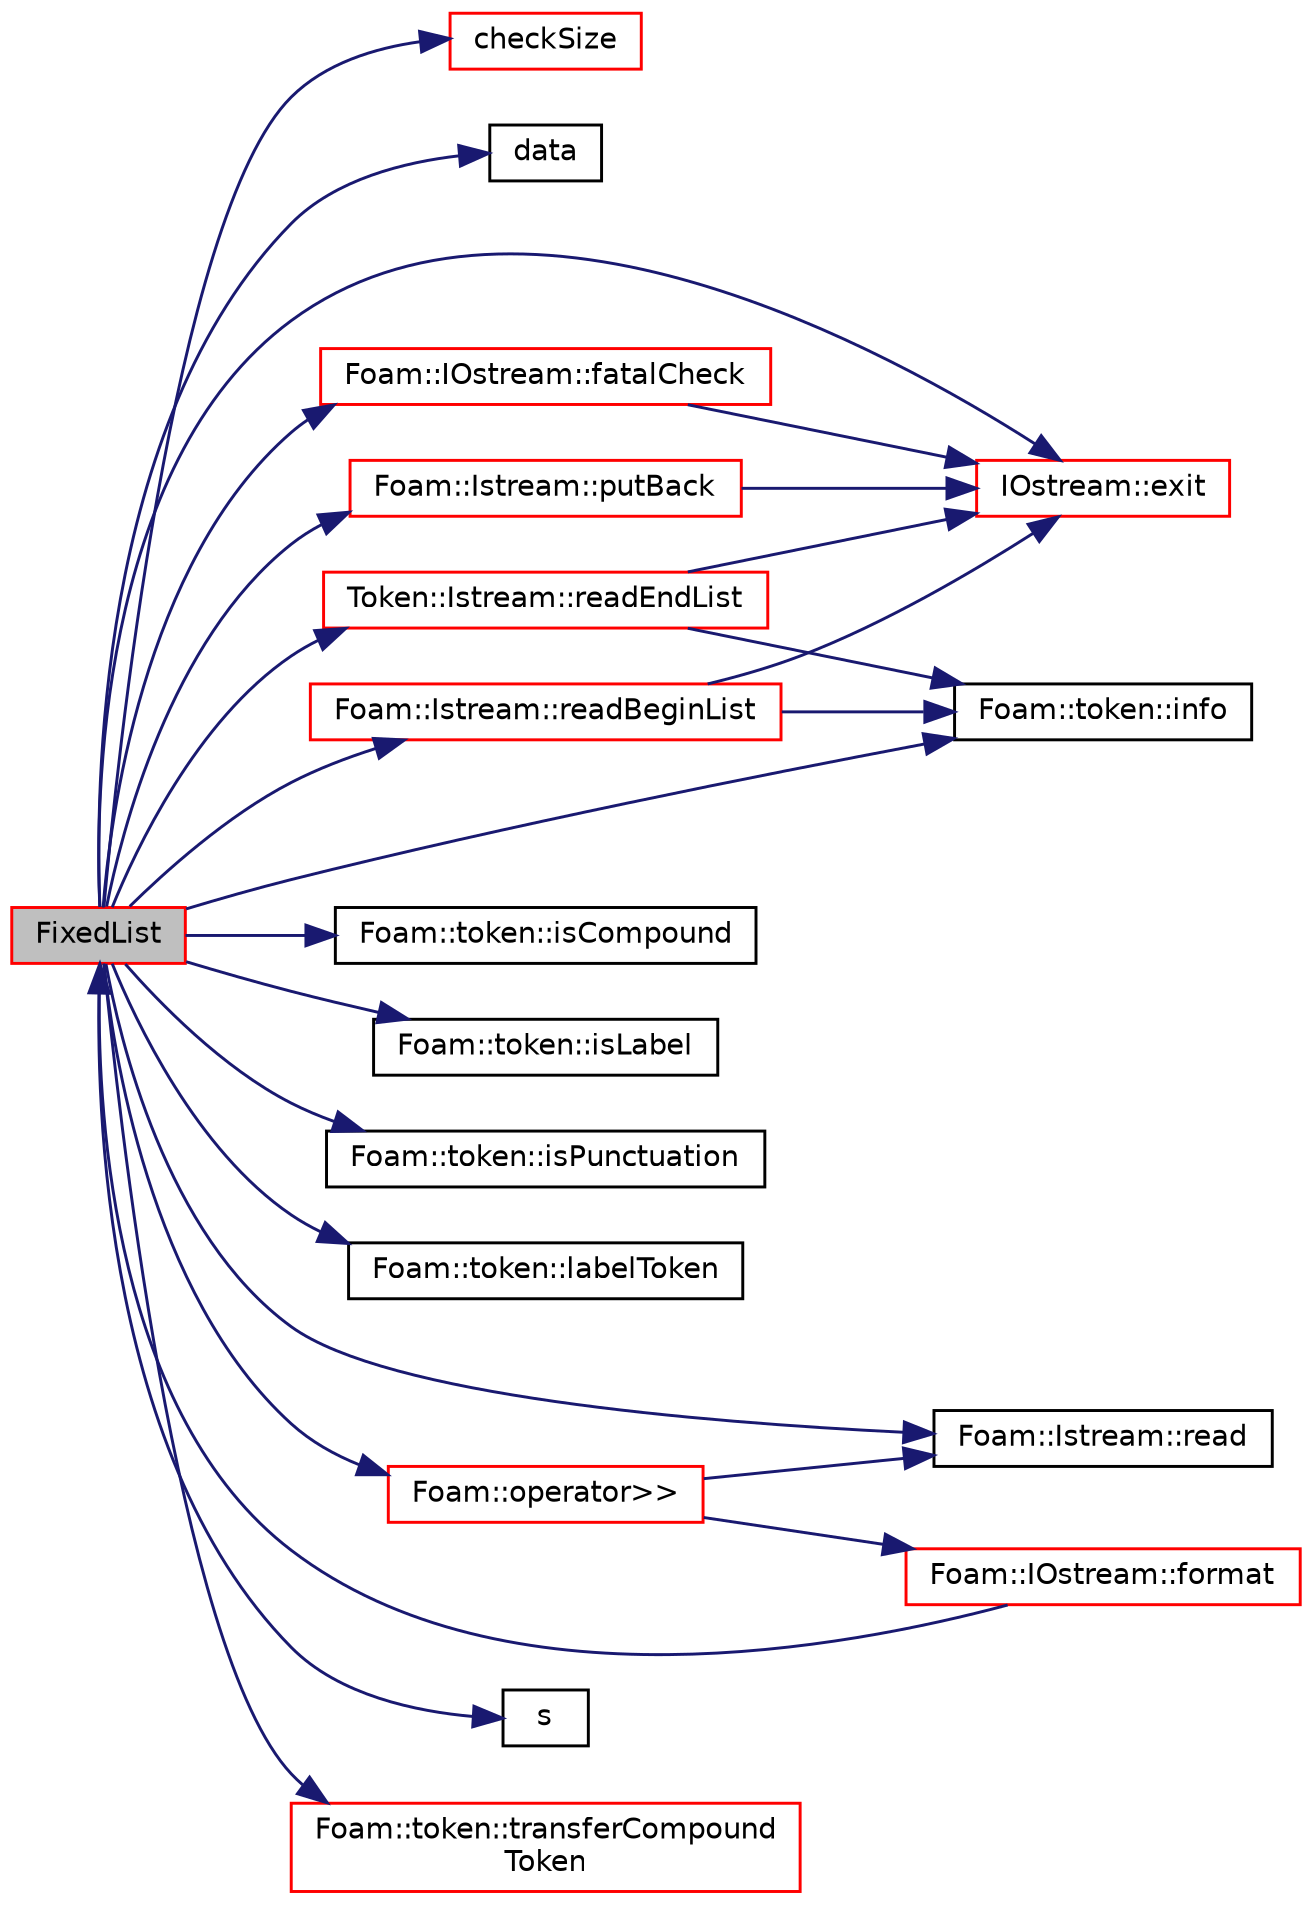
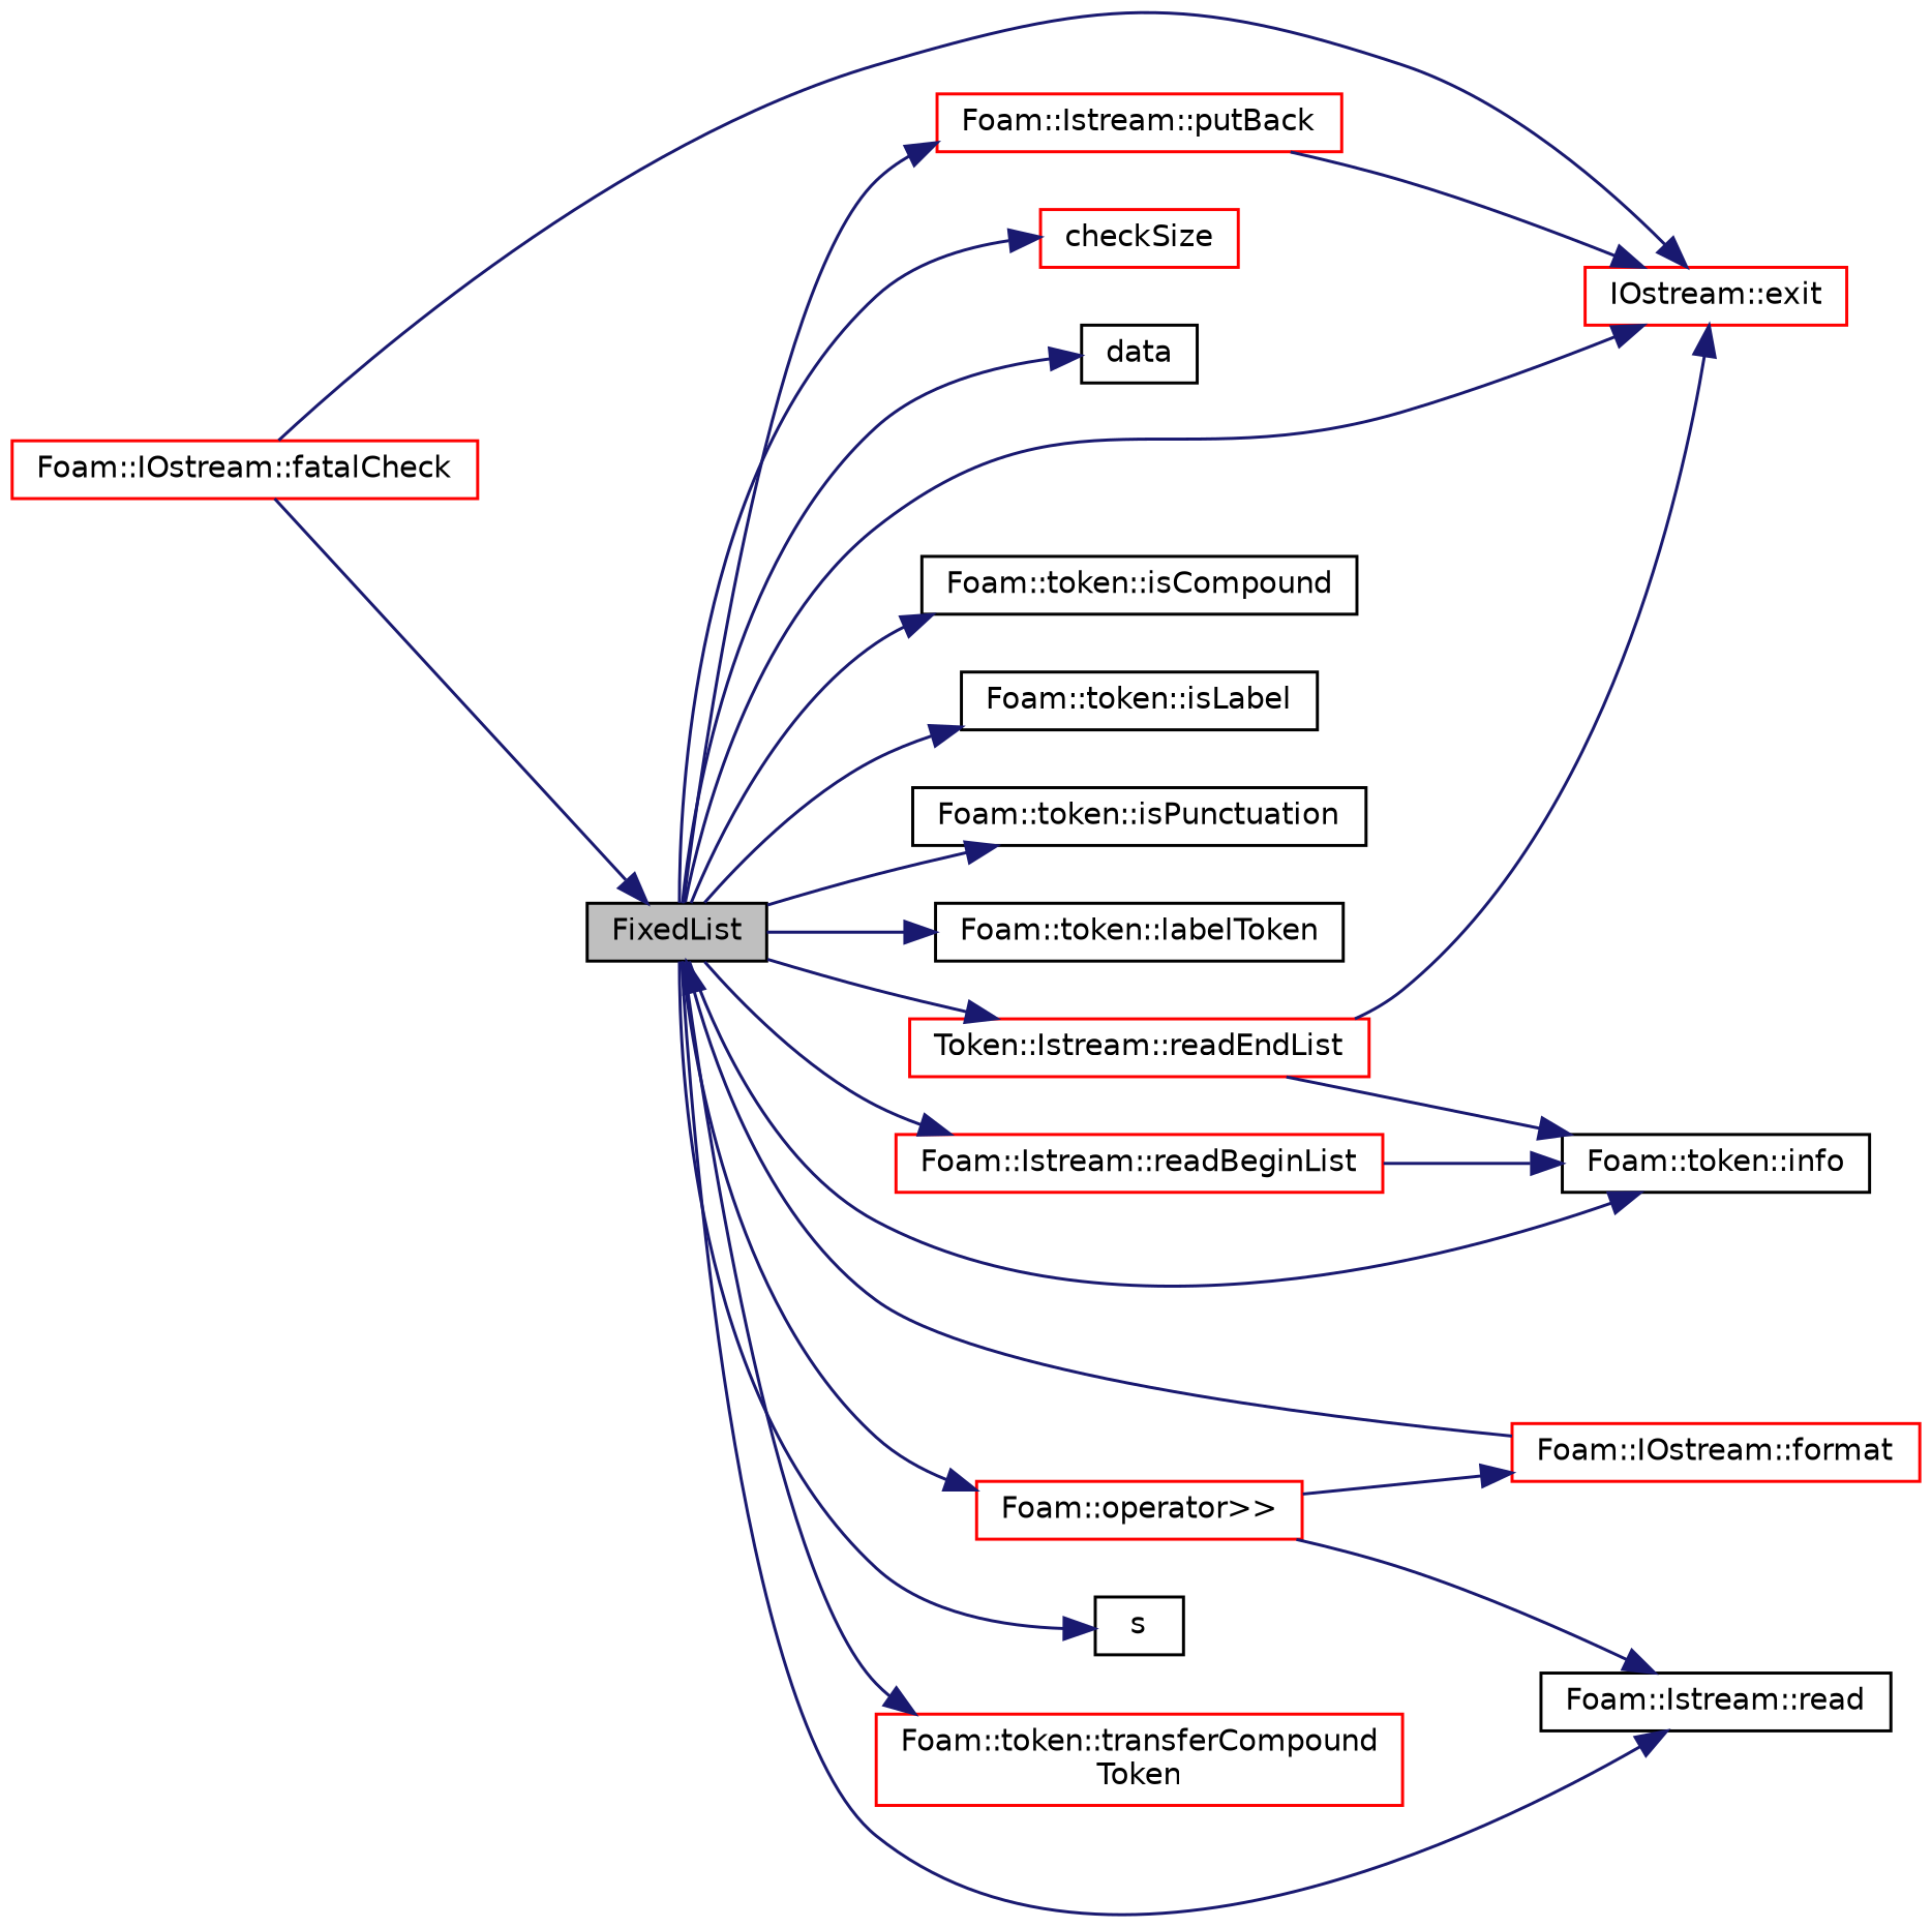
  digraph {
    rankdir=LR
    node [color=black fontname=Helvetica fontsize=10 shape=record]
    edge [color=midnightblue fontname=Helvetica fontsize=10 labelfontname=Helvetica labelfontsize=10 style=solid]
-   n1 [color=red fillcolor=grey75 fontcolor=black height=0.2 label=FixedList style=filled width=0.4]
+   n1 [fillcolor=grey75 fontcolor=black height=0.2 label=FixedList style=filled width=0.4]
    n2 [color=red height=0.2 label=checkSize width=0.4]
    n3 [height=0.2 label=data width=0.4]
    n4 [color=red height=0.2 label="IOstream::exit" width=0.4]
    n5 [color=red height=0.2 label="Foam::IOstream::fatalCheck" width=0.4]
    n6 [height=0.2 label="Foam::token::info" width=0.4]
    n7 [height=0.2 label="Foam::token::isCompound" width=0.4]
    n8 [height=0.2 label="Foam::token::isLabel" width=0.4]
    n9 [height=0.2 label="Foam::token::isPunctuation" width=0.4]
    n10 [height=0.2 label="Foam::token::labelToken" width=0.4]
    n11 [color=red height=0.2 label="Foam::operator\>\>" width=0.4]
    n12 [height=0.2 label="Foam::Istream::read" width=0.4]
    n13 [color=red height=0.2 label="Foam::Istream::putBack" width=0.4]
    n14 [color=red height=0.2 label="Foam::Istream::readBeginList" width=0.4]
    n15 [color=red height=0.2 label="Token::Istream::readEndList" width=0.4]
    n16 [height=0.2 label=s width=0.4]
    n17 [color=red height=0.2 label="Foam::token::transferCompound\lToken" width=0.4]
    n18 [color=red height=0.2 label="Foam::IOstream::format" width=0.4]
    n1 -> n2
    n1 -> n3
    n1 -> n4
-   n1 -> n5
+   n5 -> n1
    n1 -> n6
    n1 -> n7
    n1 -> n8
    n1 -> n9
    n1 -> n10
    n1 -> n11
    n1 -> n12
    n1 -> n13
    n1 -> n14
    n1 -> n15
    n1 -> n16
    n1 -> n17
    n5 -> n4
    n11 -> n12
    n11 -> n18
    n13 -> n4
-   n14 -> n4
    n14 -> n6
    n15 -> n4
    n15 -> n6
    n18 -> n1
  }
